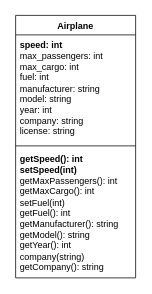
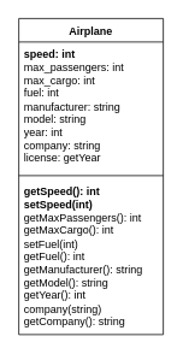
  <mxCell id="0" />
  <mxCell id="1" parent="0" />
  <mxCell id="2" value="Airplane" style="swimlane;fontStyle=1;align=center;verticalAlign=top;childLayout=stackLayout;horizontal=1;startSize=26;horizontalStack=0;resizeParent=1;resizeParentMax=0;resizeLast=0;collapsible=1;marginBottom=0;whiteSpace=wrap;html=1;" vertex="1" parent="1"><mxGeometry x="20" y="20" width="160" height="350" as="geometry" /></mxCell>
- <mxCell id="3" value="&lt;b&gt;speed: int&lt;/b&gt;&lt;div&gt;&lt;div&gt;max_passengers: int&lt;/div&gt;&lt;div&gt;max_cargo: int&lt;/div&gt;&lt;div&gt;fuel: int&lt;/div&gt;&lt;div&gt;manufacturer: string&lt;/div&gt;&lt;div&gt;model: string&lt;/div&gt;&lt;div&gt;year: int&lt;/div&gt;&lt;div&gt;company: string&lt;/div&gt;&lt;/div&gt;&lt;div&gt;license: string&lt;/div&gt;" style="text;strokeColor=none;fillColor=none;align=left;verticalAlign=top;spacingLeft=4;spacingRight=4;overflow=hidden;rotatable=0;points=[[0,0.5],[1,0.5]];portConstraint=eastwest;whiteSpace=wrap;html=1;" vertex="1" parent="2"><mxGeometry y="26" width="160" height="144" as="geometry" /></mxCell>
+ <mxCell id="3" value="&lt;b&gt;speed: int&lt;/b&gt;&lt;div&gt;&lt;div&gt;max_passengers: int&lt;/div&gt;&lt;div&gt;max_cargo: int&lt;/div&gt;&lt;div&gt;fuel: int&lt;/div&gt;&lt;div&gt;manufacturer: string&lt;/div&gt;&lt;div&gt;model: string&lt;/div&gt;&lt;div&gt;year: int&lt;/div&gt;&lt;div&gt;company: string&lt;/div&gt;&lt;/div&gt;&lt;div&gt;license: getYear&lt;/div&gt;" style="text;strokeColor=none;fillColor=none;align=left;verticalAlign=top;spacingLeft=4;spacingRight=4;overflow=hidden;rotatable=0;points=[[0,0.5],[1,0.5]];portConstraint=eastwest;whiteSpace=wrap;html=1;" vertex="1" parent="2"><mxGeometry y="26" width="160" height="144" as="geometry" /></mxCell>
  <mxCell id="4" value="" style="line;strokeWidth=1;fillColor=none;align=left;verticalAlign=middle;spacingTop=-1;spacingLeft=3;spacingRight=3;rotatable=0;labelPosition=right;points=[];portConstraint=eastwest;strokeColor=inherit;" vertex="1" parent="2"><mxGeometry y="170" width="160" height="8" as="geometry" /></mxCell>
  <mxCell id="5" value="&lt;b&gt;getSpeed(): int&lt;/b&gt;&lt;div&gt;&lt;b&gt;setSpeed(int)&lt;/b&gt;&lt;/div&gt;&lt;div&gt;getMaxPassengers(): int&lt;/div&gt;&lt;div&gt;getMaxCargo(): int&lt;/div&gt;&lt;div&gt;setFuel(int)&lt;/div&gt;&lt;div&gt;getFuel(): int&lt;/div&gt;&lt;div&gt;getManufacturer(): string&lt;/div&gt;&lt;div&gt;getModel(): string&lt;/div&gt;&lt;div&gt;getYear(): int&lt;/div&gt;&lt;div&gt;company(string)&lt;/div&gt;&lt;div&gt;getCompany(): string&lt;/div&gt;&lt;div&gt;&lt;br&gt;&lt;/div&gt;" style="text;strokeColor=none;fillColor=none;align=left;verticalAlign=top;spacingLeft=4;spacingRight=4;overflow=hidden;rotatable=0;points=[[0,0.5],[1,0.5]];portConstraint=eastwest;whiteSpace=wrap;html=1;" vertex="1" parent="2"><mxGeometry y="178" width="160" height="172" as="geometry" /></mxCell>
